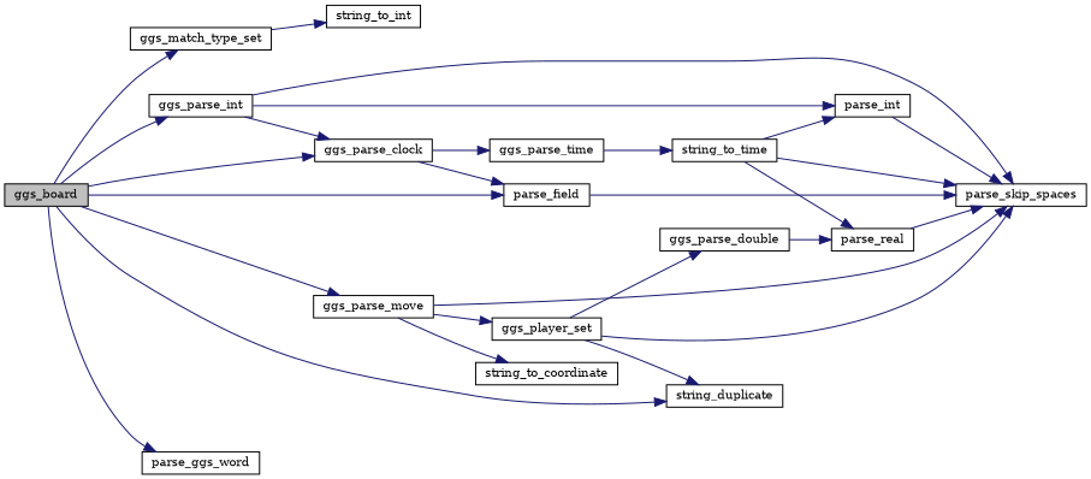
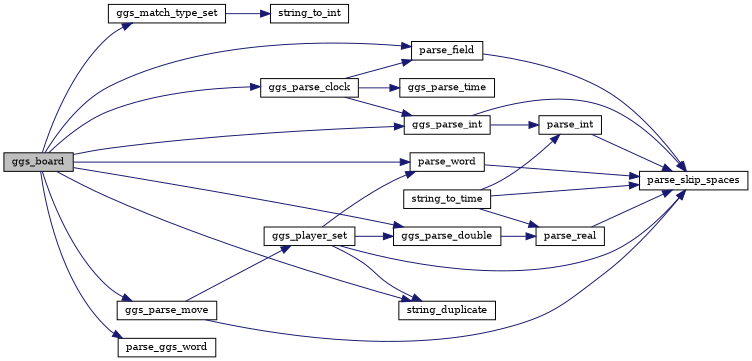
  digraph {
    fontname="DejaVu Serif"
    rankdir=LR
    node [color=black fontname="DejaVu Serif" fontsize=10 shape=record]
    edge [color=midnightblue fontname="DejaVu Serif" fontsize=10 labelfontname=FreeSans labelfontsize=10 style=solid]
    n1 [fillcolor=grey75 fontcolor=black height=0.2 label=ggs_board style=filled width=0.4]
    n2 [height=0.2 label=ggs_match_type_set width=0.4]
    n3 [height=0.2 label=ggs_parse_clock width=0.4]
    n4 [height=0.2 label=ggs_parse_int width=0.4]
    n5 [height=0.2 label=parse_field width=0.4]
    n6 [height=0.2 label=ggs_parse_double width=0.4]
    n7 [height=0.2 label=ggs_parse_move width=0.4]
+   n8 [height=0.2 label=parse_word width=0.4]
    n9 [height=0.2 label=string_duplicate width=0.4]
    n10 [height=0.2 label=parse_ggs_word width=0.4]
    n11 [height=0.2 label=string_to_int width=0.4]
    n12 [height=0.2 label=ggs_parse_time width=0.4]
    n13 [height=0.2 label=parse_int width=0.4]
    n14 [height=0.2 label=parse_skip_spaces width=0.4]
    n15 [height=0.2 label=parse_real width=0.4]
    n16 [height=0.2 label=ggs_player_set width=0.4]
-   n17 [height=0.2 label=string_to_coordinate width=0.4]
    n18 [height=0.2 label=string_to_time width=0.4]
    n1 -> n2
    n1 -> n3
    n1 -> n4
    n1 -> n5
+   n1 -> n6
    n1 -> n7
+   n1 -> n8
    n1 -> n9
    n1 -> n10
    n2 -> n11
-   n4 -> n3
+   n3 -> n4
    n3 -> n5
    n3 -> n12
    n4 -> n13
    n4 -> n14
    n5 -> n14
    n6 -> n15
    n7 -> n14
    n7 -> n16
-   n7 -> n17
-   n12 -> n18
+   n8 -> n14
    n13 -> n14
    n15 -> n14
    n16 -> n6
+   n16 -> n8
    n16 -> n9
    n16 -> n14
    n18 -> n13
    n18 -> n14
    n18 -> n15
  }
